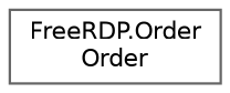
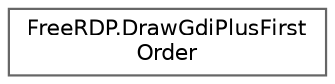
  digraph {
    rankdir=LR
-   n1 [color=grey40 fillcolor=white fontname=Helvetica fontsize=10 height=0.2 label="FreeRDP.Order\lOrder" shape=box style=filled width=0.4]
+   n1 [color=grey40 fillcolor=white fontname=Helvetica fontsize=10 height=0.2 label="FreeRDP.DrawGdiPlusFirst\lOrder" shape=box style=filled width=0.4]
  }
